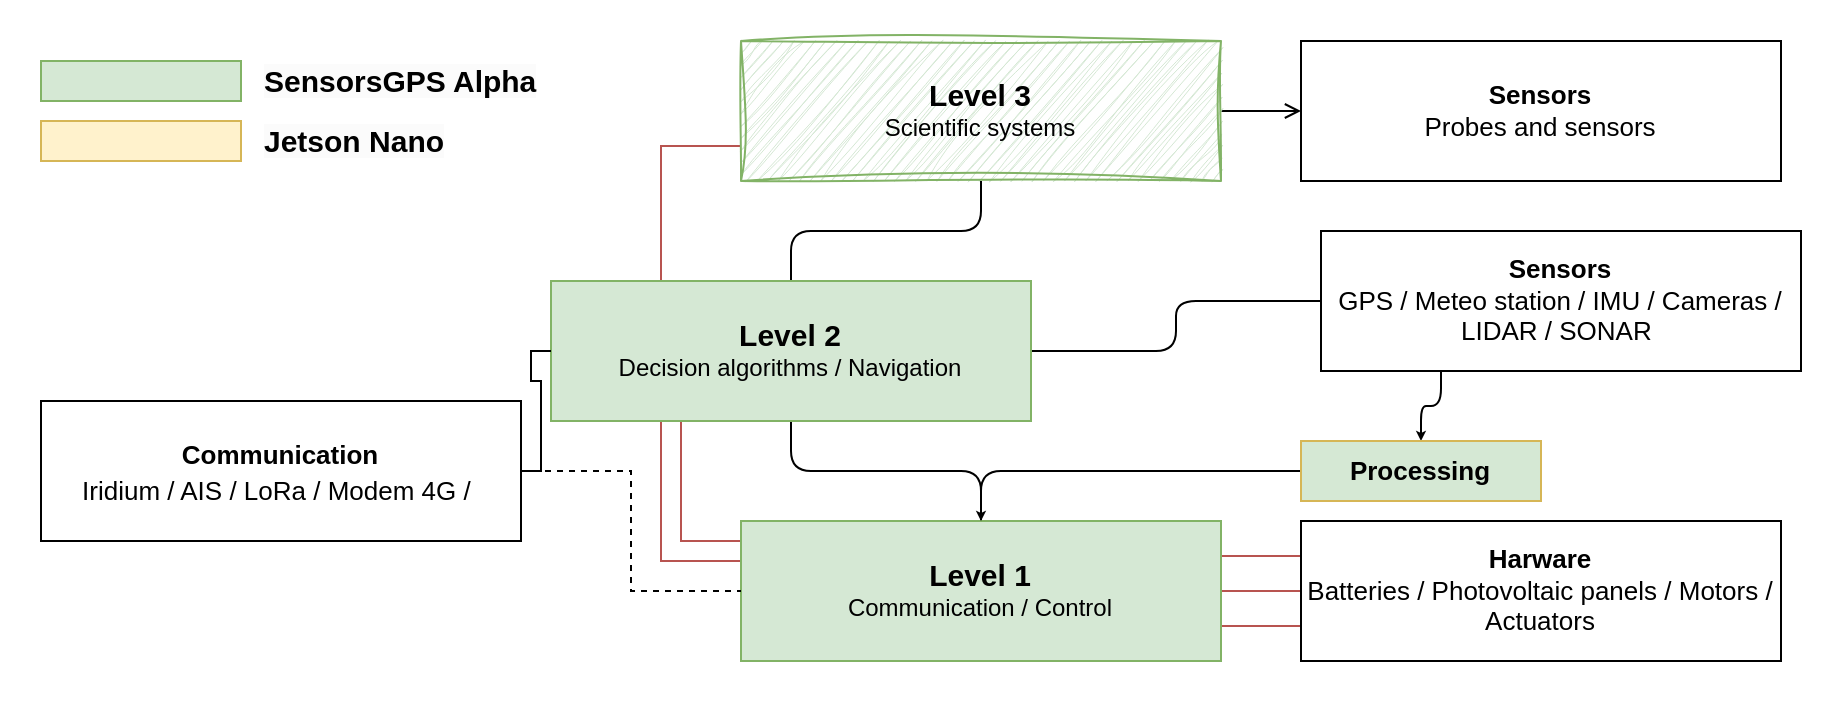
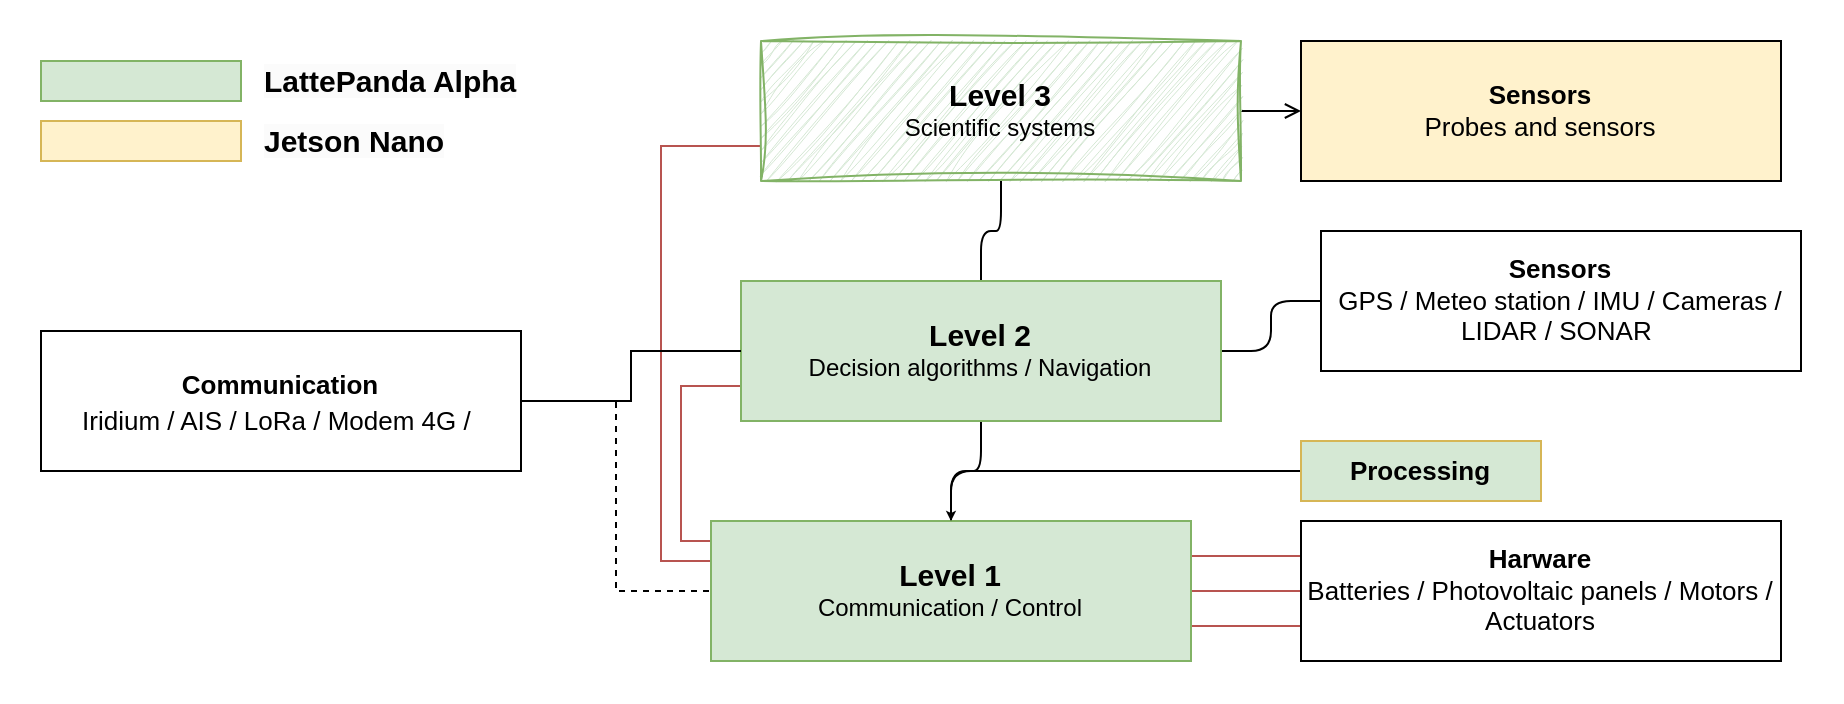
  <mxCell id="0" />
  <mxCell id="1" parent="0" />
  <mxCell id="2" value="" style="edgeStyle=orthogonalEdgeStyle;html=1;fontSize=13;endArrow=none;endFill=0;fillColor=#f8cecc;strokeColor=#b85450;" parent="1" source="8" target="20" edge="1"><mxGeometry relative="1" as="geometry" /></mxCell>
  <mxCell id="3" value="" style="edgeStyle=orthogonalEdgeStyle;html=1;fontSize=13;endArrow=none;endFill=0;" parent="1" source="8" target="11" edge="1"><mxGeometry relative="1" as="geometry" /></mxCell>
  <mxCell id="4" style="html=1;exitX=0;exitY=0.25;exitDx=0;exitDy=0;entryX=0;entryY=0.75;entryDx=0;entryDy=0;strokeWidth=1;fontSize=13;startArrow=none;startFill=0;endArrow=none;endFill=0;startSize=6;endSize=2;fillColor=#f8cecc;strokeColor=#b85450;edgeStyle=orthogonalEdgeStyle;rounded=0;" parent="1" source="8" target="11" edge="1"><mxGeometry relative="1" as="geometry"><Array as="points"><mxPoint x="370" y="270" /><mxPoint x="340" y="270" /><mxPoint x="340" y="192" /></Array></mxGeometry></mxCell>
  <mxCell id="5" style="edgeStyle=orthogonalEdgeStyle;rounded=0;html=1;exitX=0;exitY=0.25;exitDx=0;exitDy=0;entryX=0;entryY=0.75;entryDx=0;entryDy=0;strokeWidth=1;fontSize=13;startArrow=none;startFill=0;endArrow=none;endFill=0;startSize=6;endSize=2;fillColor=#f8cecc;strokeColor=#b85450;" parent="1" source="8" target="13" edge="1"><mxGeometry relative="1" as="geometry"><Array as="points"><mxPoint x="370" y="280" /><mxPoint x="330" y="280" /><mxPoint x="330" y="72" /></Array></mxGeometry></mxCell>
  <mxCell id="6" style="edgeStyle=orthogonalEdgeStyle;rounded=0;html=1;exitX=1;exitY=0.25;exitDx=0;exitDy=0;entryX=0;entryY=0.25;entryDx=0;entryDy=0;strokeWidth=1;fontSize=13;startArrow=none;startFill=0;endArrow=none;endFill=0;startSize=6;endSize=2;fillColor=#f8cecc;strokeColor=#b85450;" parent="1" source="8" target="20" edge="1"><mxGeometry relative="1" as="geometry" /></mxCell>
  <mxCell id="7" style="edgeStyle=orthogonalEdgeStyle;rounded=0;html=1;exitX=1;exitY=0.75;exitDx=0;exitDy=0;entryX=0;entryY=0.75;entryDx=0;entryDy=0;strokeWidth=1;fontSize=13;startArrow=none;startFill=0;endArrow=none;endFill=0;startSize=6;endSize=2;fillColor=#f8cecc;strokeColor=#b85450;" parent="1" source="8" target="20" edge="1"><mxGeometry relative="1" as="geometry" /></mxCell>
- <mxCell id="8" value="&lt;b style=&quot;font-size: 15px;&quot;&gt;Level 1&lt;br&gt;&lt;/b&gt;Communication / Control" style="rounded=0;whiteSpace=wrap;html=1;fillColor=#d5e8d4;strokeColor=#82b366;" parent="1" vertex="1"><mxGeometry x="370" y="260" width="240" height="70" as="geometry" /></mxCell>
+ <mxCell id="8" value="&lt;b style=&quot;font-size: 15px;&quot;&gt;Level 1&lt;br&gt;&lt;/b&gt;Communication / Control" style="rounded=0;whiteSpace=wrap;html=1;fillColor=#d5e8d4;strokeColor=#82b366;" parent="1" vertex="1"><mxGeometry x="355" y="260" width="240" height="70" as="geometry" /></mxCell>
  <mxCell id="9" value="" style="edgeStyle=orthogonalEdgeStyle;html=1;fontSize=13;endArrow=none;endFill=0;" parent="1" source="11" target="13" edge="1"><mxGeometry relative="1" as="geometry" /></mxCell>
  <mxCell id="10" value="" style="edgeStyle=orthogonalEdgeStyle;html=1;fontSize=13;endArrow=none;endFill=0;" parent="1" source="11" target="18" edge="1"><mxGeometry relative="1" as="geometry" /></mxCell>
- <mxCell id="11" value="&lt;b style=&quot;font-size: 15px;&quot;&gt;Level 2&lt;br&gt;&lt;/b&gt;Decision algorithms / Navigation" style="rounded=0;whiteSpace=wrap;html=1;fillColor=#d5e8d4;strokeColor=#82b366;" parent="1" vertex="1"><mxGeometry x="275" y="140" width="240" height="70" as="geometry" /></mxCell>
+ <mxCell id="11" value="&lt;b style=&quot;font-size: 15px;&quot;&gt;Level 2&lt;br&gt;&lt;/b&gt;Decision algorithms / Navigation" style="rounded=0;whiteSpace=wrap;html=1;fillColor=#d5e8d4;strokeColor=#82b366;" parent="1" vertex="1"><mxGeometry x="370" y="140" width="240" height="70" as="geometry" /></mxCell>
  <mxCell id="12" value="" style="edgeStyle=orthogonalEdgeStyle;html=1;fontSize=13;endArrow=open;endFill=0;" parent="1" source="13" target="19" edge="1"><mxGeometry relative="1" as="geometry" /></mxCell>
- <mxCell id="13" value="&lt;b style=&quot;font-size: 15px;&quot;&gt;Level 3&lt;br&gt;&lt;/b&gt;Scientific systems" style="rounded=0;whiteSpace=wrap;html=1;fillColor=#d5e8d4;strokeColor=#82b366;shadow=0;glass=0;sketch=1;curveFitting=1;jiggle=2;" parent="1" vertex="1"><mxGeometry x="370" y="20" width="240" height="70" as="geometry" /></mxCell>
+ <mxCell id="13" value="&lt;b style=&quot;font-size: 15px;&quot;&gt;Level 3&lt;br&gt;&lt;/b&gt;Scientific systems" style="rounded=0;whiteSpace=wrap;html=1;fillColor=#d5e8d4;strokeColor=#82b366;shadow=0;glass=0;sketch=1;curveFitting=1;jiggle=2;" parent="1" vertex="1"><mxGeometry x="380" y="20" width="240" height="70" as="geometry" /></mxCell>
  <mxCell id="14" style="edgeStyle=orthogonalEdgeStyle;html=1;exitX=1;exitY=0.5;exitDx=0;exitDy=0;entryX=0;entryY=0.5;entryDx=0;entryDy=0;fontSize=13;rounded=0;endArrow=none;endFill=0;" parent="1" source="16" target="11" edge="1"><mxGeometry relative="1" as="geometry" /></mxCell>
  <mxCell id="15" style="edgeStyle=orthogonalEdgeStyle;html=1;exitX=1;exitY=0.5;exitDx=0;exitDy=0;entryX=0;entryY=0.5;entryDx=0;entryDy=0;fontSize=13;rounded=0;endArrow=none;endFill=0;dashed=1;" parent="1" source="16" target="8" edge="1"><mxGeometry relative="1" as="geometry" /></mxCell>
- <mxCell id="16" value="&lt;font style=&quot;font-size: 13px;&quot;&gt;&lt;b&gt;Communication&lt;/b&gt;&lt;br&gt;Iridium / AIS / LoRa / Modem 4G /&amp;nbsp;&lt;/font&gt;" style="rounded=0;whiteSpace=wrap;html=1;fontSize=15;" parent="1" vertex="1"><mxGeometry x="20" y="200" width="240" height="70" as="geometry" /></mxCell>
- <mxCell id="17" style="edgeStyle=orthogonalEdgeStyle;html=1;exitX=0.25;exitY=1;exitDx=0;exitDy=0;entryX=0.5;entryY=0;entryDx=0;entryDy=0;fontSize=13;endArrow=classic;endFill=1;strokeWidth=1;endSize=2;startSize=6;" parent="1" source="18" target="26" edge="1"><mxGeometry relative="1" as="geometry"><Array as="points" /></mxGeometry></mxCell>
+ <mxCell id="16" value="&lt;font style=&quot;font-size: 13px;&quot;&gt;&lt;b&gt;Communication&lt;/b&gt;&lt;br&gt;Iridium / AIS / LoRa / Modem 4G /&amp;nbsp;&lt;/font&gt;" style="rounded=0;whiteSpace=wrap;html=1;fontSize=15;" parent="1" vertex="1"><mxGeometry x="20" y="165" width="240" height="70" as="geometry" /></mxCell>
  <mxCell id="18" value="&lt;b style=&quot;font-size: 13px;&quot;&gt;Sensors&lt;/b&gt;&lt;br style=&quot;font-size: 13px;&quot;&gt;GPS / Meteo station / IMU / Cameras / LIDAR / SONAR&amp;nbsp;" style="rounded=0;whiteSpace=wrap;html=1;fontSize=13;" parent="1" vertex="1"><mxGeometry x="660" y="115" width="240" height="70" as="geometry" /></mxCell>
- <mxCell id="19" value="&lt;b&gt;Sensors&lt;br&gt;&lt;/b&gt;Probes and sensors" style="rounded=0;whiteSpace=wrap;html=1;fontSize=13;" parent="1" vertex="1"><mxGeometry x="650" y="20" width="240" height="70" as="geometry" /></mxCell>
+ <mxCell id="19" value="&lt;b&gt;Sensors&lt;br&gt;&lt;/b&gt;Probes and sensors" style="rounded=0;whiteSpace=wrap;html=1;fontSize=13;fillColor=#fff2cc;" parent="1" vertex="1"><mxGeometry x="650" y="20" width="240" height="70" as="geometry" /></mxCell>
  <mxCell id="20" value="&lt;b&gt;Harware&lt;br&gt;&lt;/b&gt;Batteries / Photovoltaic panels / Motors / Actuators&lt;span style=&quot;color: rgba(0, 0, 0, 0); font-family: monospace; font-size: 0px; text-align: start;&quot;&gt;%3CmxGraphModel%3E%3Croot%3E%3CmxCell%20id%3D%220%22%2F%3E%3CmxCell%20id%3D%221%22%20parent%3D%220%22%2F%3E%3CmxCell%20id%3D%222%22%20value%3D%22%26lt%3Bb%20style%3D%26quot%3Bfont-size%3A%2013px%3B%26quot%3B%26gt%3BSensors%26lt%3B%2Fb%26gt%3B%26lt%3Bbr%20style%3D%26quot%3Bfont-size%3A%2013px%3B%26quot%3B%26gt%3BGPS%20%2F%20Meteo%20station%20%2F%20IMU%20%2F%20Cameras%20%2F%20LIDAR%20%2F%20SONAR%26amp%3Bnbsp%3B%22%20style%3D%22rounded%3D0%3BwhiteSpace%3Dwrap%3Bhtml%3D1%3BfontSize%3D13%3B%22%20vertex%3D%221%22%20parent%3D%221%22%3E%3CmxGeometry%20x%3D%22840%22%20y%3D%22330%22%20width%3D%22240%22%20height%3D%2270%22%20as%3D%22geometry%22%2F%3E%3C%2FmxCell%3E%3C%2Froot%3E%3C%2FmxGraphModel%3E&lt;/span&gt;" style="rounded=0;whiteSpace=wrap;html=1;fontSize=13;" parent="1" vertex="1"><mxGeometry x="650" y="260" width="240" height="70" as="geometry" /></mxCell>
  <mxCell id="21" value="" style="rounded=0;whiteSpace=wrap;html=1;fillColor=#d5e8d4;strokeColor=#82b366;" parent="1" vertex="1"><mxGeometry x="20" y="30" width="100" height="20" as="geometry" /></mxCell>
- <mxCell id="22" value="&lt;b style=&quot;border-color: var(--border-color); color: rgb(0, 0, 0); font-family: Helvetica; font-size: 15px; font-style: normal; font-variant-ligatures: normal; font-variant-caps: normal; letter-spacing: normal; orphans: 2; text-align: center; text-indent: 0px; text-transform: none; widows: 2; word-spacing: 0px; -webkit-text-stroke-width: 0px; background-color: rgb(251, 251, 251); text-decoration-thickness: initial; text-decoration-style: initial; text-decoration-color: initial;&quot;&gt;SensorsGPS Alpha&lt;/b&gt;" style="text;whiteSpace=wrap;html=1;fontSize=13;verticalAlign=middle;" parent="1" vertex="1"><mxGeometry x="130" y="20" width="160" height="40" as="geometry" /></mxCell>
+ <mxCell id="22" value="&lt;b style=&quot;border-color: var(--border-color); color: rgb(0, 0, 0); font-family: Helvetica; font-size: 15px; font-style: normal; font-variant-ligatures: normal; font-variant-caps: normal; letter-spacing: normal; orphans: 2; text-align: center; text-indent: 0px; text-transform: none; widows: 2; word-spacing: 0px; -webkit-text-stroke-width: 0px; background-color: rgb(251, 251, 251); text-decoration-thickness: initial; text-decoration-style: initial; text-decoration-color: initial;&quot;&gt;LattePanda Alpha&lt;/b&gt;" style="text;whiteSpace=wrap;html=1;fontSize=13;verticalAlign=middle;" parent="1" vertex="1"><mxGeometry x="130" y="20" width="160" height="40" as="geometry" /></mxCell>
  <mxCell id="23" value="" style="rounded=0;whiteSpace=wrap;html=1;fillColor=#fff2cc;strokeColor=#d6b656;" parent="1" vertex="1"><mxGeometry x="20" y="60" width="100" height="20" as="geometry" /></mxCell>
  <mxCell id="24" value="&lt;b style=&quot;border-color: var(--border-color); color: rgb(0, 0, 0); font-family: Helvetica; font-size: 15px; font-style: normal; font-variant-ligatures: normal; font-variant-caps: normal; letter-spacing: normal; orphans: 2; text-align: center; text-indent: 0px; text-transform: none; widows: 2; word-spacing: 0px; -webkit-text-stroke-width: 0px; background-color: rgb(251, 251, 251); text-decoration-thickness: initial; text-decoration-style: initial; text-decoration-color: initial;&quot;&gt;Jetson Nano&lt;/b&gt;" style="text;whiteSpace=wrap;html=1;fontSize=13;verticalAlign=middle;" parent="1" vertex="1"><mxGeometry x="130" y="50" width="160" height="40" as="geometry" /></mxCell>
  <mxCell id="25" style="edgeStyle=orthogonalEdgeStyle;html=1;exitX=0;exitY=0.5;exitDx=0;exitDy=0;fontSize=13;endArrow=classic;endFill=1;endSize=2;" parent="1" source="26" target="8" edge="1"><mxGeometry relative="1" as="geometry" /></mxCell>
  <mxCell id="26" value="&lt;b&gt;Processing&lt;/b&gt;" style="rounded=0;whiteSpace=wrap;html=1;fontSize=13;fillColor=#d5e8d4;strokeColor=#d6b656;" parent="1" vertex="1"><mxGeometry x="650" y="220" width="120" height="30" as="geometry" /></mxCell>
